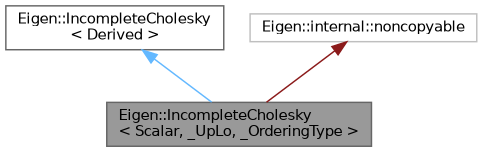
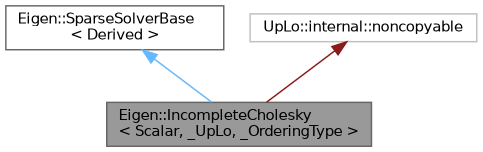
  digraph {
    node [color=gray40 fillcolor=white fontname=Helvetica fontsize=10 shape=box style=filled]
    edge [dir=back fontname=Helvetica fontsize=10 labelfontname=Helvetica labelfontsize=10 style=solid]
    n1 [fillcolor=grey60 fontcolor=black height=0.2 label="Eigen::IncompleteCholesky\l\< Scalar, _UpLo, _OrderingType \>" width=0.4]
-   n2 [height=0.2 label="Eigen::IncompleteCholesky\l\< Derived \>" width=0.4]
-   n3 [color=grey75 height=0.2 label="Eigen::internal::noncopyable" width=0.4]
+   n2 [height=0.2 label="Eigen::SparseSolverBase\l\< Derived \>" width=0.4]
+   n3 [color=grey75 height=0.2 label="UpLo::internal::noncopyable" width=0.4]
    n2 -> n1 [color=steelblue1]
    n3 -> n1 [color=firebrick4]
  }
